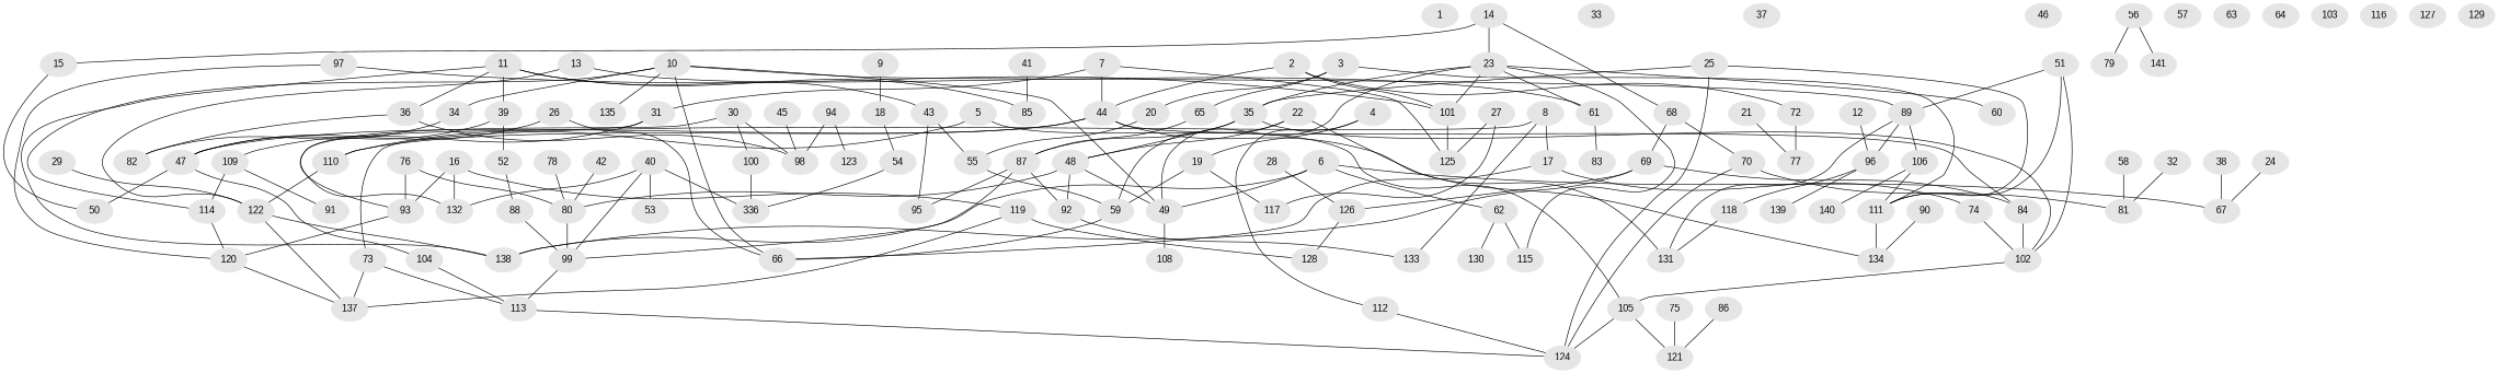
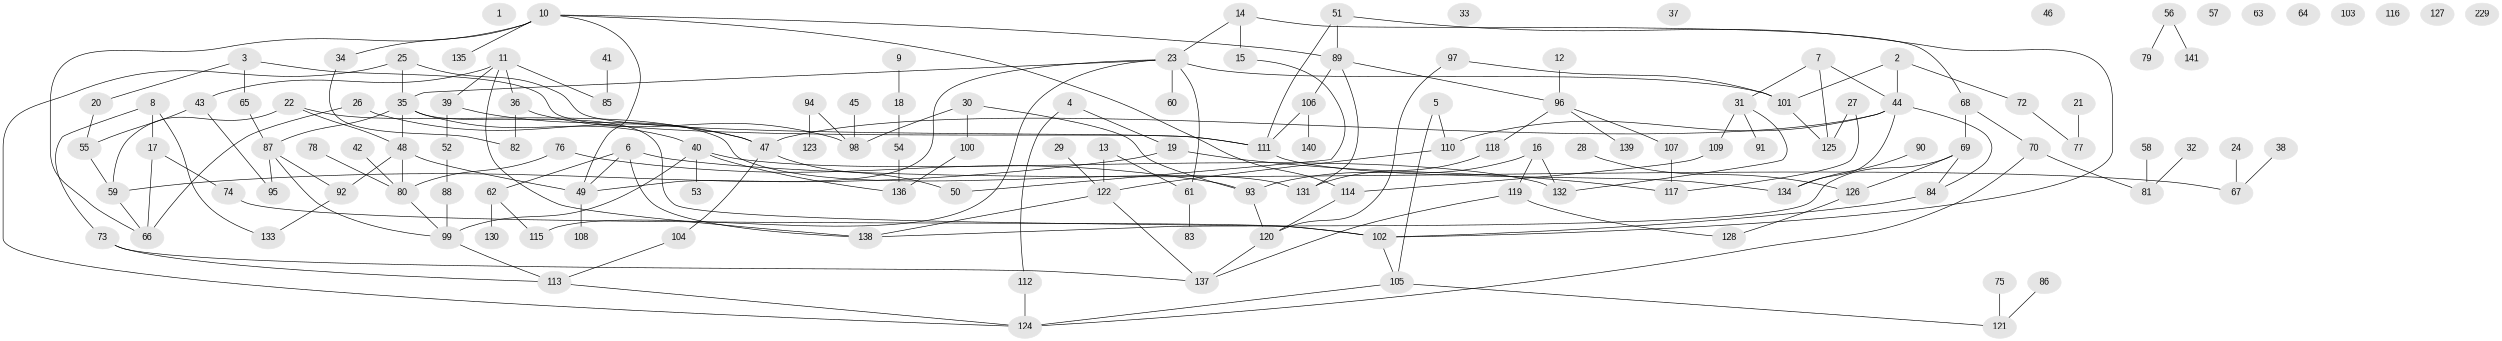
  graph {
    fontname="Liberation Sans"
    node [color=gray90 fontname="Liberation Sans" style=filled]
    edge [fontname="Liberation Sans"]
    1
    2
    44
    72
    101
    110
    47
    84
    134
    77
    125
    3
    20
    65
    111
    55
    87
    4
    19
    112
    59
    117
    124
    5
    105
    121
    122
    6
    49
    62
    67
    138
    108
    115
    130
    7
    31
    132
    91
    109
    8
    17
    73
    133
    66
    74
    113
    137
    9
    18
    54
    10
    34
    89
    114
    135
    82
    96
    131
    106
    120
    11
    36
    39
    43
    85
    98
    52
    95
    12
+   107
    118
    139
    13
    61
    83
    14
    15
    23
    68
    50
    35
    60
    69
    70
    16
    93
    119
    128
    102
-   136 [label=336]
+   136
    21
    22
    48
    80
    92
    40
    24
    25
    26
    104
    27
    28
    126
    29
    30
    100
    32
    81
    33
    53
    99
    37
    38
    88
    41
    42
    45
    46
    51
    56
    79
    141
    57
    58
    63
    64
    75
    76
    78
    86
    140
    90
    94
    123
    97
    103
    116
    127
-   129
+   129 [label=229]
    2 -- 44
    2 -- 72
    2 -- 101
    44 -- 110
    44 -- 47
    44 -- 84
    44 -- 134
    72 -- 77
    101 -- 125
    110 -- 122
    47 -- 50
    47 -- 104
    84 -- 102
    3 -- 20
    3 -- 65
    3 -- 111
    20 -- 55
    65 -- 87
    111 -- 134
    55 -- 59
    87 -- 95
    87 -- 92
    87 -- 99
    4 -- 19
    4 -- 112
    19 -- 59
    19 -- 117
    112 -- 124
    59 -- 66
    5 -- 110
    5 -- 105
    105 -- 124
    105 -- 121
    122 -- 138
    122 -- 137
    6 -- 49
    6 -- 62
    6 -- 67
    6 -- 138
    49 -- 108
    62 -- 115
    62 -- 130
    7 -- 44
    7 -- 125
    7 -- 31
    31 -- 132
-   109 -- 91
+   31 -- 91
    31 -- 109
    109 -- 114
    8 -- 17
    8 -- 73
    8 -- 133
    17 -- 66
    17 -- 74
    73 -- 113
    73 -- 137
    74 -- 102
    113 -- 124
    9 -- 18
    18 -- 54
    54 -- 136
    10 -- 49
    10 -- 66
    10 -- 34
    10 -- 89
    10 -- 114
    10 -- 135
    34 -- 82
    89 -- 96
    89 -- 131
    89 -- 106
    114 -- 120
+   96 -- 107
    96 -- 118
    96 -- 139
    106 -- 111
    106 -- 140
    120 -- 137
    11 -- 138
    11 -- 36
    11 -- 39
    11 -- 43
    11 -- 85
    36 -- 82
    36 -- 98
    39 -- 47
    39 -- 52
    43 -- 55
    43 -- 95
    52 -- 88
    12 -- 96
+   107 -- 117
    118 -- 131
    13 -- 122
    13 -- 61
    61 -- 83
    14 -- 15
    14 -- 23
    14 -- 68
    15 -- 50
    23 -- 101
    23 -- 49
    23 -- 115
    23 -- 61
    23 -- 35
    23 -- 60
    68 -- 69
    68 -- 70
    35 -- 87
    35 -- 102
    35 -- 48
+   35 -- 40
    69 -- 84
    69 -- 138
    69 -- 126
    70 -- 124
    70 -- 81
    16 -- 132
    16 -- 93
    16 -- 119
    93 -- 120
    119 -- 137
    119 -- 128
    102 -- 105
    21 -- 77
    22 -- 59
    22 -- 131
    22 -- 48
    48 -- 49
    48 -- 80
    48 -- 92
    80 -- 99
    92 -- 133
    40 -- 132
    40 -- 136
    40 -- 53
    40 -- 99
    24 -- 67
    25 -- 111
    25 -- 124
    25 -- 35
    26 -- 47
    26 -- 66
    104 -- 113
    27 -- 125
    27 -- 117
    28 -- 126
    126 -- 128
    29 -- 122
    30 -- 98
    30 -- 93
    30 -- 100
    100 -- 136
    32 -- 81
    99 -- 113
    38 -- 67
    88 -- 99
    41 -- 85
    42 -- 80
    45 -- 98
    51 -- 111
    51 -- 89
    51 -- 102
    56 -- 79
    56 -- 141
    58 -- 81
    75 -- 121
    76 -- 93
    76 -- 80
    78 -- 80
    86 -- 121
    90 -- 134
    94 -- 98
    94 -- 123
    97 -- 101
    97 -- 120
  }
